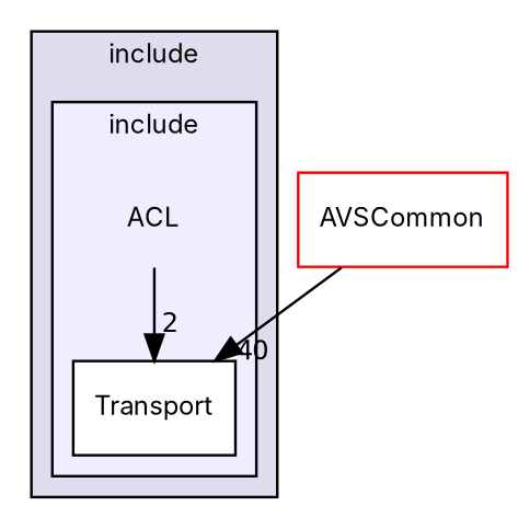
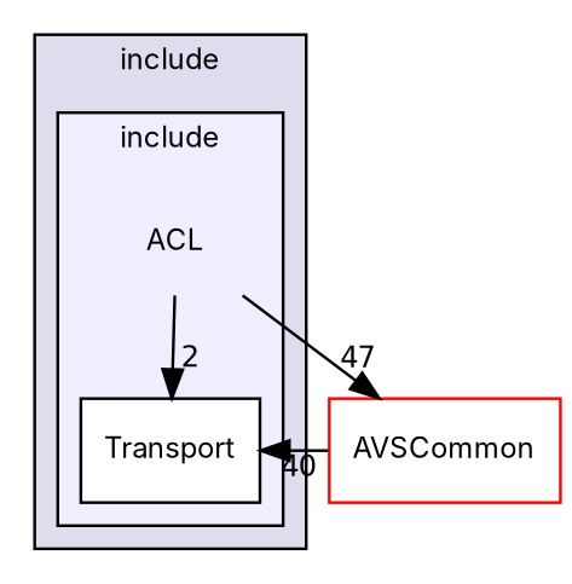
  digraph {
    compound=true
    fontname=Inter
    node [fontname=Inter fontsize=10 shape=box fillcolor=white style=filled]
    edge [fontname=Inter labeldistance=1.5 labelfontname=Helvetica labelfontsize=10]
    n1 [label=ACL shape=plaintext fillcolor="" style=""]
    n2 [color=black label=Transport]
    n3 [color=red label=AVSCommon]
    subgraph cluster_1 {
      bgcolor="#ddddee"
      fontsize=10
      label=include
      pencolor=black
      subgraph cluster_2 {
        bgcolor="#eeeeff"
        fontsize=10
        label=include
        pencolor=black
        n1
        n2
      }
    }
    n1 -> n2 [headlabel=2]
+   n1 -> n3 [headlabel=47]
    n3 -> n2 [headlabel=40]
  }
